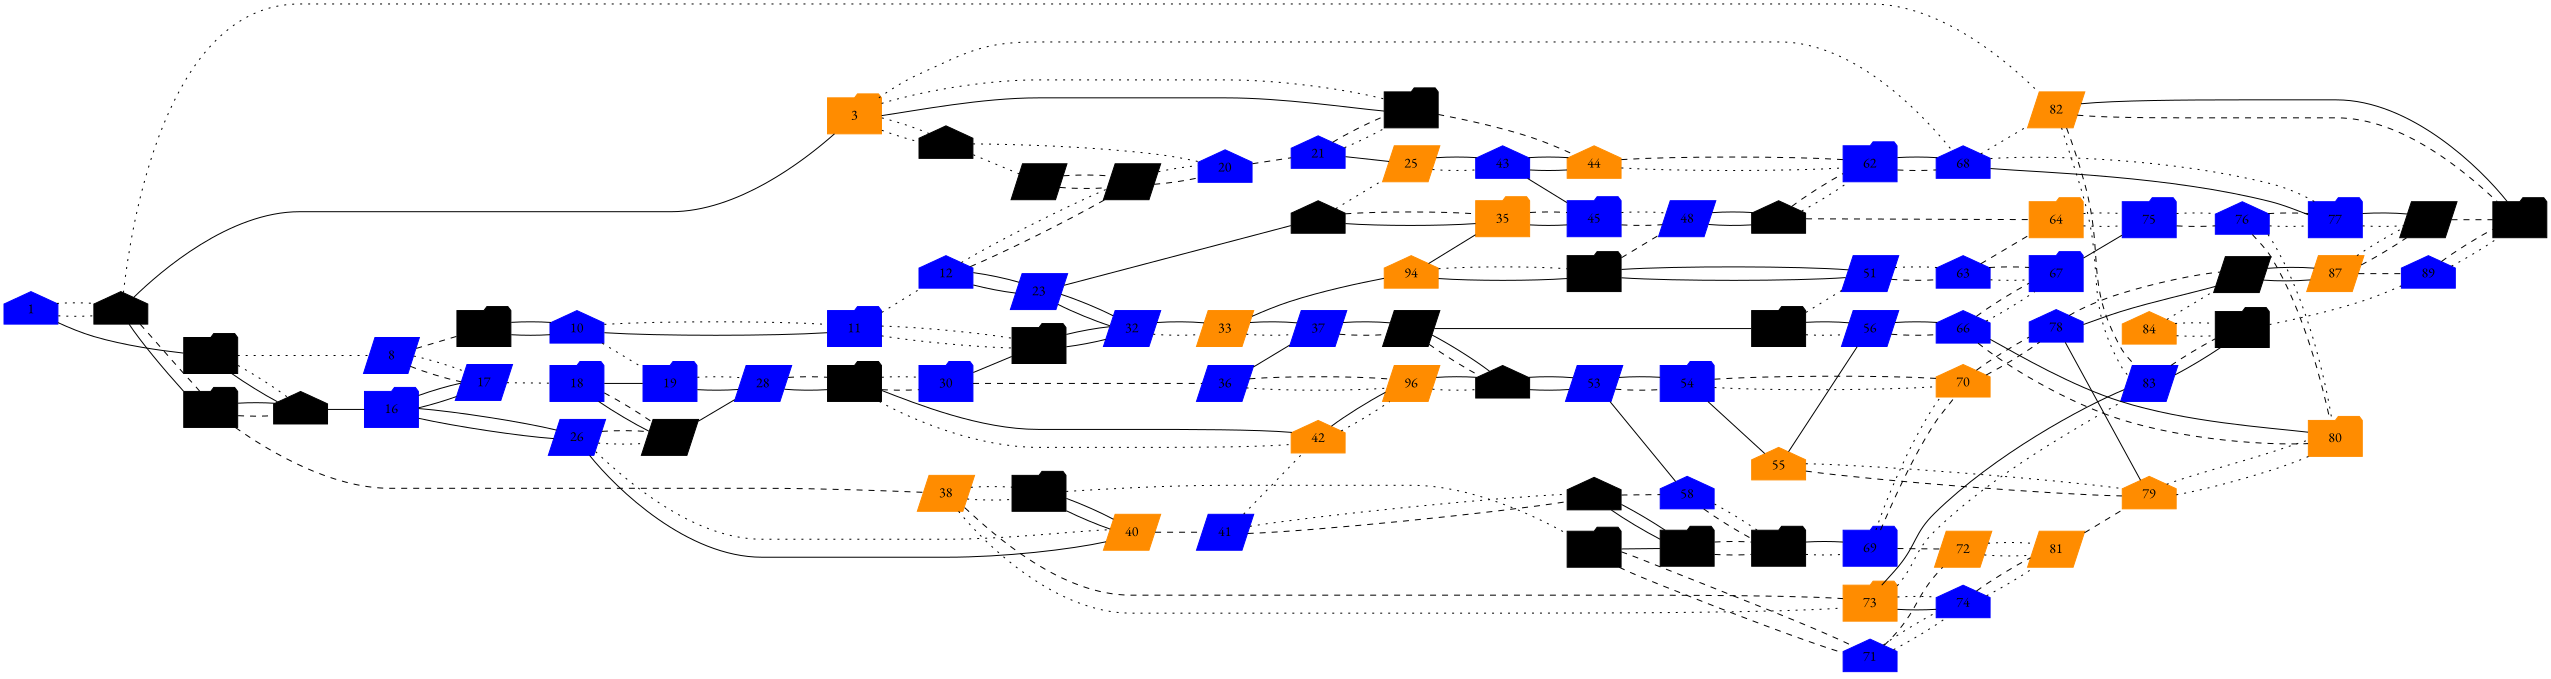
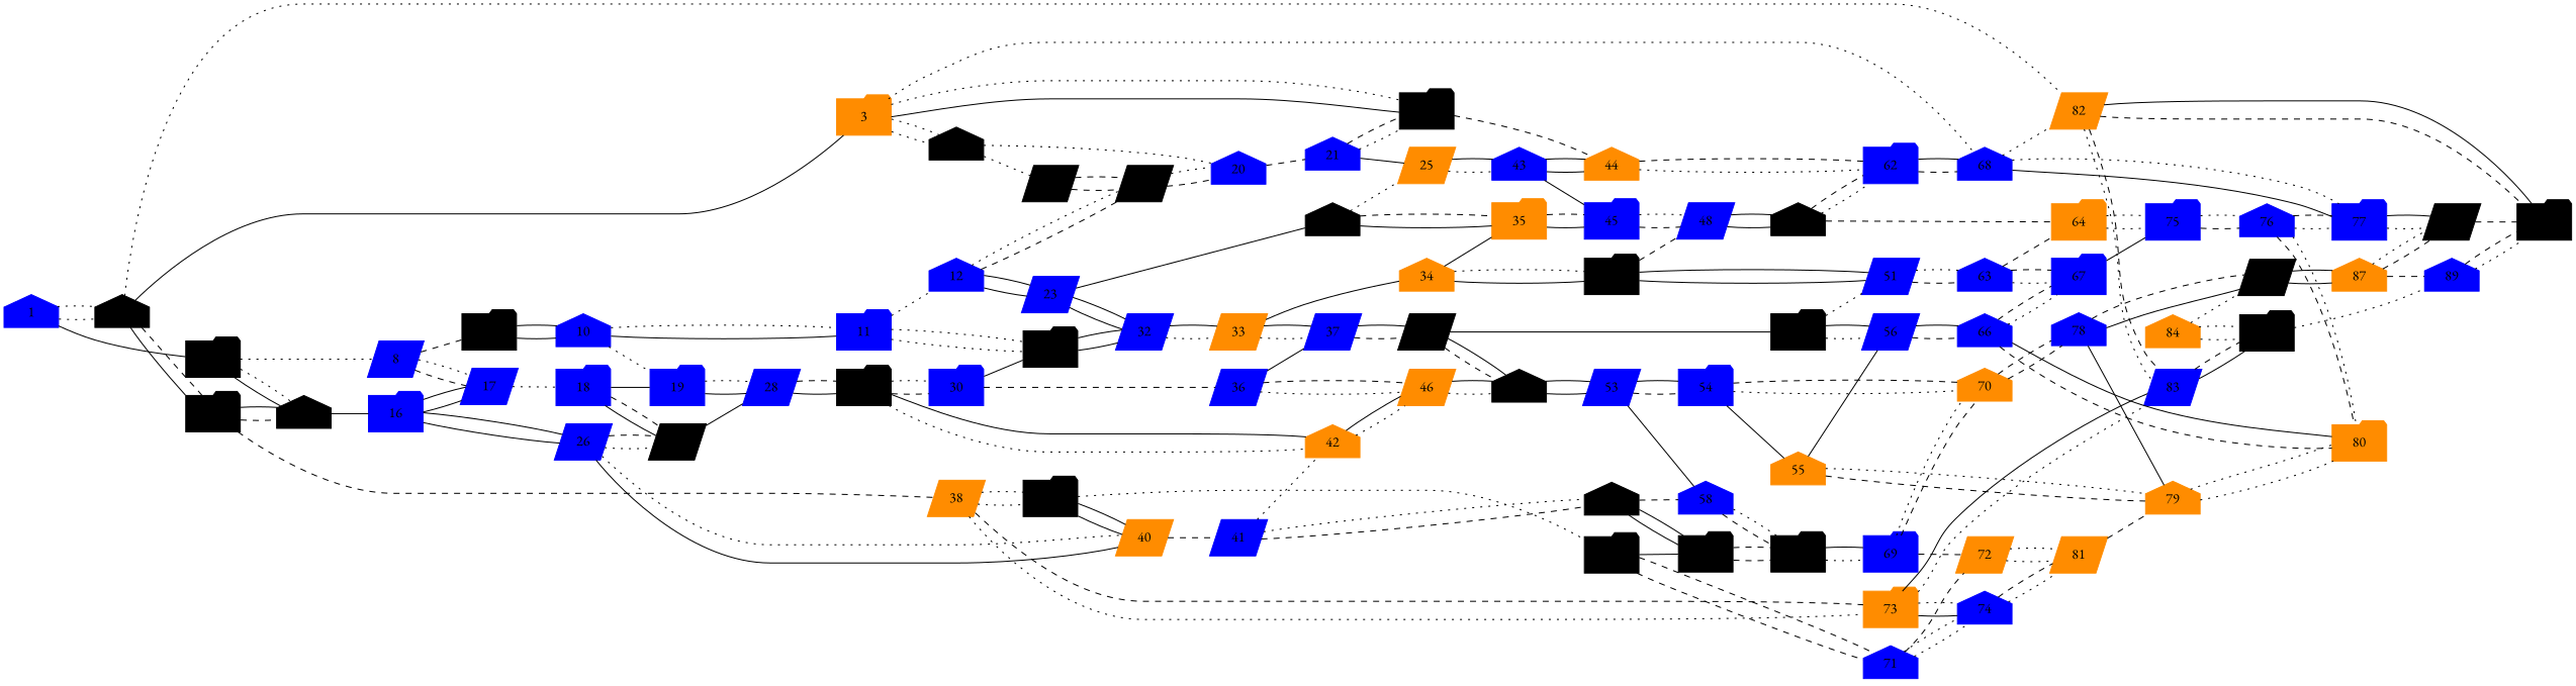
  graph {
    fontname="EB Garamond"
    rankdir=LR
    node [color=blue fontname="EB Garamond" shape=folder style=filled]
    edge [fontname="EB Garamond" style=solid]
    2 [color=black shape=house]
    1 [shape=house]
    7 [color=black]
    3 [color=darkorange]
    14 [color=black]
    82 [color=darkorange shape=parallelogram]
    8 [shape=parallelogram]
    15 [color=black shape=house]
    4 [color=black shape=house]
    22 [color=black]
    68 [shape=house]
    38 [color=darkorange shape=parallelogram]
    83 [shape=parallelogram]
    90 [color=black]
    5 [color=black shape=parallelogram]
    20 [shape=house]
    44 [color=darkorange shape=house]
    77
    13 [color=black shape=parallelogram]
    21 [shape=house]
    9 [color=black]
    10 [shape=house]
    17 [shape=parallelogram]
    16
    18
    11
    19
    12 [shape=house]
    31 [color=black]
    28 [shape=parallelogram]
    23 [shape=parallelogram]
    32 [shape=parallelogram]
    24 [color=black shape=house]
    39 [color=black]
    73 [color=darkorange]
    26 [shape=parallelogram]
    27 [color=black shape=parallelogram]
    40 [color=darkorange shape=parallelogram]
    29 [color=black]
    25 [color=darkorange shape=parallelogram]
    43 [shape=house]
    62
    35 [color=darkorange]
    33 [color=darkorange shape=parallelogram]
    45
    41 [shape=parallelogram]
    30
    42 [color=darkorange shape=house]
    36 [shape=parallelogram]
-   46 [color=darkorange shape=parallelogram label=96]
+   46 [color=darkorange shape=parallelogram]
    37 [shape=parallelogram]
-   34 [color=darkorange shape=house label=94]
+   34 [color=darkorange shape=house]
    47 [color=black]
    49 [color=black shape=parallelogram]
    48 [shape=parallelogram]
    51 [shape=parallelogram]
    52 [color=black shape=house]
    50 [color=black]
    59 [color=black]
    74 [shape=house]
    60 [color=black]
    71 [shape=house]
    57 [color=black shape=house]
    58 [shape=house]
    61 [color=black shape=house]
    53 [shape=parallelogram]
    63 [shape=house]
    64 [color=darkorange]
    56 [shape=parallelogram]
    66 [shape=house]
    67
    54
    55 [color=darkorange shape=house]
    70 [color=darkorange shape=house]
    65 [color=black]
    79 [color=darkorange shape=house]
    78 [shape=house]
    80 [color=darkorange]
    69
    72 [color=darkorange shape=parallelogram]
    75
    76 [shape=house]
    88 [color=black shape=parallelogram]
    81 [color=darkorange shape=parallelogram]
    85 [color=black shape=parallelogram]
    86 [color=black]
-   87 [color=darkorange shape=parallelogram]
+   87 [color=darkorange shape=house]
    84 [color=darkorange shape=house]
    89 [shape=house]
    2 -- 3
    2 -- 14
    2 -- 14 [style=dashed]
    2 -- 82 [style=dotted]
    1 -- 2 [style=dotted]
    1 -- 2 [style=dotted]
    1 -- 7
    7 -- 8 [style=dotted]
    7 -- 15
    7 -- 15 [style=dotted]
    3 -- 4 [style=dotted]
    3 -- 4 [style=dotted]
    3 -- 22
    3 -- 22 [style=dotted]
    3 -- 68 [style=dotted]
    14 -- 15 [style=dashed]
    14 -- 15
    14 -- 38 [style=dashed]
    82 -- 83 [style=dotted]
    82 -- 83 [style=dashed]
    82 -- 90 [style=dashed]
    82 -- 90
    8 -- 9 [style=dashed]
    8 -- 17 [style=dashed]
    8 -- 17 [style=dotted]
    15 -- 16
    4 -- 5 [style=dotted]
    4 -- 20 [style=dotted]
    22 -- 44 [style=dashed]
    68 -- 82 [style=dotted]
    68 -- 77
    68 -- 77 [style=dotted]
    38 -- 39 [style=dotted]
    38 -- 39 [style=dotted]
    38 -- 73 [style=dotted]
    38 -- 73 [style=dashed]
    83 -- 86
    83 -- 86 [style=dashed]
    5 -- 13 [style=dashed]
    5 -- 13 [style=dashed]
    20 -- 21 [style=dashed]
    44 -- 62 [style=dotted]
    44 -- 62 [style=dashed]
    77 -- 88 [style=dotted]
    77 -- 88
    13 -- 20 [style=dashed]
    13 -- 20 [style=dotted]
    21 -- 22 [style=dotted]
    21 -- 22 [style=dashed]
    21 -- 25
    9 -- 10
    9 -- 10
    10 -- 11
    10 -- 11 [style=dotted]
    10 -- 19 [style=dotted]
    17 -- 18 [style=dotted]
    16 -- 17
    16 -- 17
    16 -- 26
    16 -- 26
    18 -- 19
    18 -- 27
    18 -- 27 [style=dashed]
    11 -- 12 [style=dotted]
    11 -- 31 [style=dotted]
    11 -- 31 [style=dotted]
    19 -- 28
    19 -- 28 [style=dotted]
    12 -- 13 [style=dashed]
    12 -- 13 [style=dotted]
    12 -- 23
    12 -- 23
    31 -- 32
    31 -- 32
    28 -- 29
    28 -- 29 [style=dashed]
    23 -- 32
    23 -- 32
    23 -- 24
    32 -- 33 [style=dotted]
    32 -- 33
    24 -- 25 [style=dotted]
    24 -- 35
    24 -- 35 [style=dashed]
    39 -- 40
    39 -- 40
    39 -- 59 [style=dotted]
    73 -- 83 [style=dotted]
    73 -- 83
    73 -- 74
    73 -- 74 [style=dotted]
    26 -- 27 [style=dotted]
    26 -- 27 [style=dashed]
    26 -- 40
    26 -- 40 [style=dotted]
    27 -- 28
    40 -- 41 [style=dashed]
    29 -- 30 [style=dashed]
    29 -- 30 [style=dotted]
    29 -- 42 [style=dotted]
    29 -- 42
    25 -- 43 [style=dotted]
    25 -- 43
    43 -- 44
    43 -- 44
    43 -- 45
    62 -- 68 [style=dashed]
    62 -- 68
    35 -- 45
    35 -- 45 [style=dashed]
    33 -- 37 [style=dotted]
    33 -- 37
    33 -- 34
    45 -- 48 [style=dashed]
    45 -- 48 [style=dotted]
    41 -- 42 [style=dotted]
    41 -- 57 [style=dashed]
    41 -- 57 [style=dotted]
    30 -- 31
    30 -- 36 [style=dashed]
    42 -- 46 [style=dotted]
    42 -- 46
    36 -- 46 [style=dotted]
    36 -- 46 [style=dashed]
    36 -- 37
    46 -- 52 [style=dotted]
    46 -- 52
    37 -- 49 [style=dashed]
    37 -- 49
    34 -- 35
    34 -- 47
    34 -- 47 [style=dotted]
    47 -- 48 [style=dashed]
    47 -- 51
    47 -- 51
    49 -- 52 [style=dashed]
    49 -- 52
    49 -- 50
    48 -- 61
    48 -- 61
    51 -- 63 [style=dashed]
    51 -- 63 [style=dotted]
    52 -- 53
    52 -- 53
    50 -- 51 [style=dotted]
    50 -- 56 [style=dotted]
    50 -- 56
    59 -- 60
    59 -- 71 [style=dashed]
    59 -- 71 [style=dashed]
    74 -- 81 [style=dotted]
    74 -- 81 [style=dashed]
    60 -- 65 [style=dashed]
    60 -- 65 [style=dashed]
    71 -- 74 [style=dotted]
    71 -- 74 [style=dotted]
    71 -- 72 [style=dashed]
    57 -- 60
    57 -- 60
    57 -- 58 [style=dashed]
    58 -- 65 [style=dashed]
    58 -- 65 [style=dotted]
    61 -- 62 [style=dotted]
    61 -- 62 [style=dashed]
    61 -- 64 [style=dashed]
    53 -- 58
    53 -- 54 [style=dashed]
    53 -- 54
    63 -- 64 [style=dashed]
    63 -- 67 [style=dotted]
    63 -- 67 [style=dashed]
    64 -- 75 [style=dotted]
    64 -- 75 [style=dotted]
    56 -- 66 [style=dashed]
    56 -- 66
    66 -- 67 [style=dotted]
    66 -- 67 [style=dashed]
    66 -- 80 [style=dashed]
    66 -- 80
    67 -- 75
    54 -- 55
    54 -- 70 [style=dotted]
    54 -- 70 [style=dashed]
    55 -- 56
    55 -- 79 [style=dashed]
    55 -- 79 [style=dotted]
    70 -- 78 [style=dashed]
    70 -- 78 [style=dashed]
    65 -- 69 [style=dotted]
    65 -- 69
    79 -- 80 [style=dotted]
    79 -- 80 [style=dotted]
    78 -- 79
    78 -- 85
    78 -- 85 [style=dashed]
    69 -- 70 [style=dashed]
    69 -- 70 [style=dotted]
    69 -- 72 [style=dashed]
    72 -- 81 [style=dotted]
    72 -- 81 [style=dotted]
    75 -- 76 [style=dashed]
    75 -- 76 [style=dotted]
    76 -- 77 [style=dotted]
    76 -- 77 [style=dashed]
    76 -- 80 [style=dashed]
    76 -- 80 [style=dotted]
    88 -- 90 [style=dashed]
    81 -- 79 [style=dashed]
    85 -- 87
    85 -- 87
    86 -- 89 [style=dotted]
    87 -- 88 [style=dashed]
    87 -- 88 [style=dotted]
    87 -- 89 [style=dashed]
    84 -- 85 [style=dotted]
    84 -- 86 [style=dotted]
    84 -- 86 [style=dotted]
    89 -- 90 [style=dotted]
    89 -- 90 [style=dashed]
  }
